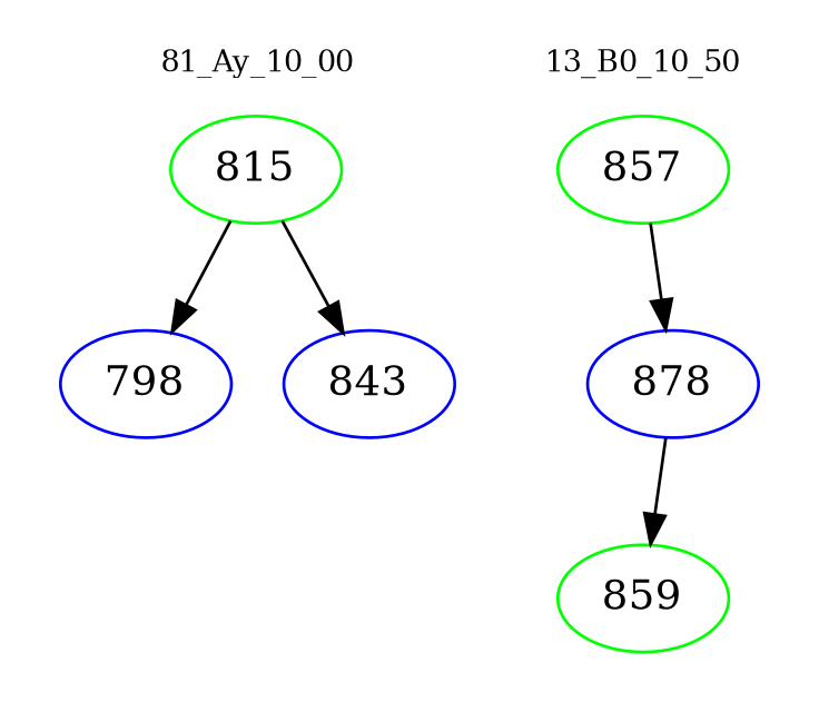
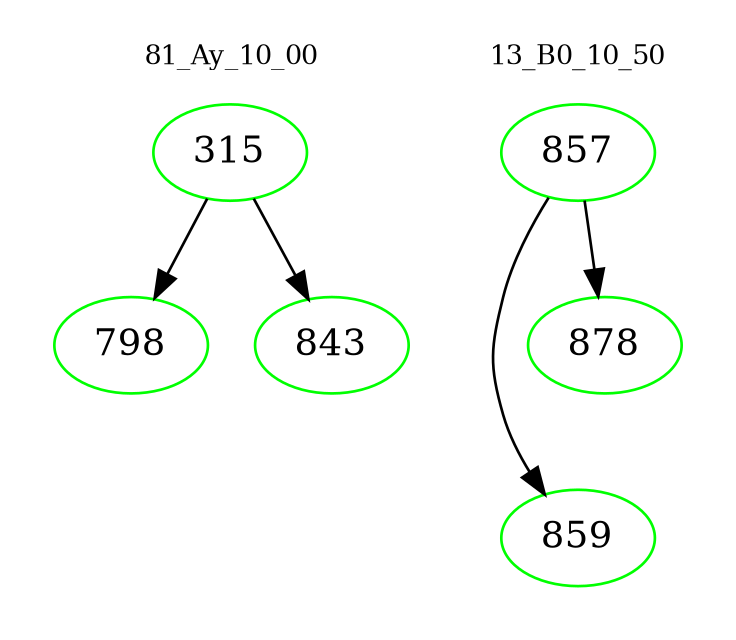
  digraph {
    node [color=green]
    edge [color=black]
-   n1 [label=815]
-   n2 [color=blue label=798]
-   n3 [color=blue label=843]
+   n1 [label=315]
+   n2 [label=798]
+   n3 [label=843]
    n4 [label=857]
    n5 [label=859]
-   n6 [color=blue label=878]
+   n6 [label=878]
    subgraph cluster_1 {
      color=white
      fontsize=10
      label="81_Ay_10_00"
      n1
      n2
      n3
    }
    subgraph cluster_2 {
      color=white
      fontsize=10
      label="13_B0_10_50"
      n4
      n5
      n6
    }
    n1 -> n2
    n1 -> n3
-   n6 -> n5
+   n4 -> n5
    n4 -> n6
  }
